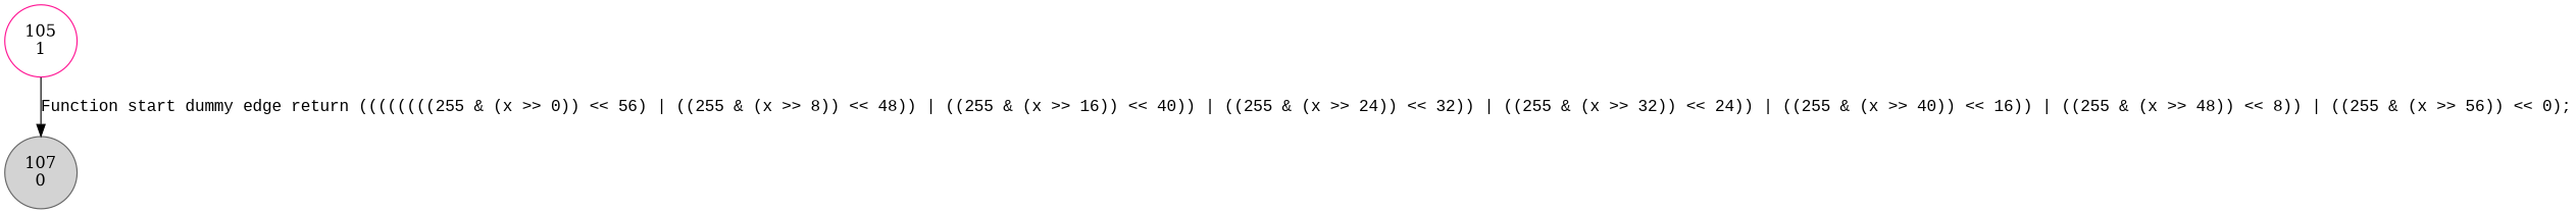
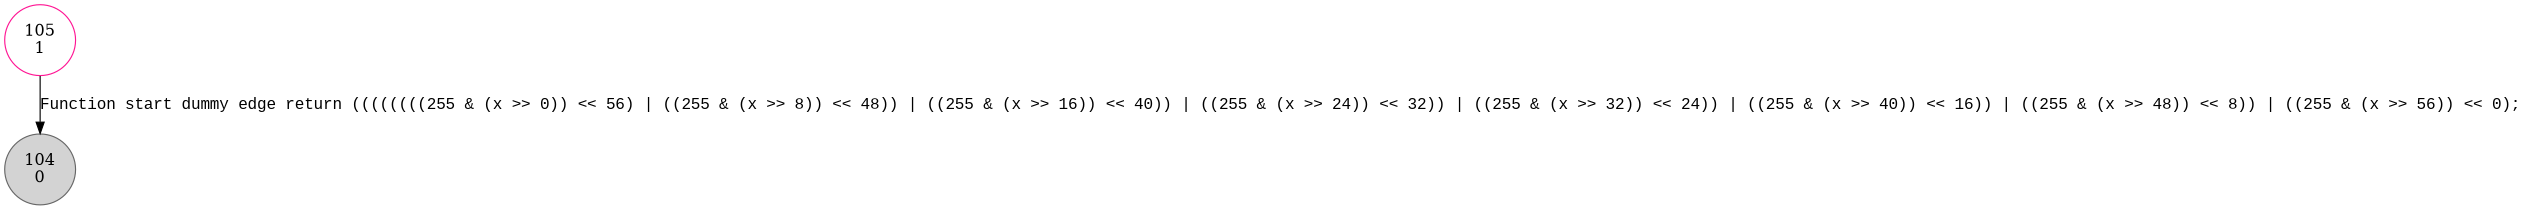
  digraph {
    node [shape=circle style=filled]
    n1 [label="105\n1" fillcolor=white color=deeppink]
-   n2 [label="107\n0" fillcolor=lightgrey color=gray40]
+   n2 [label="104\n0" fillcolor=lightgrey color=gray40]
    n1 -> n2 [fontname="Courier New" label="Function start dummy edge return ((((((((255 & (x >> 0)) << 56) | ((255 & (x >> 8)) << 48)) | ((255 & (x >> 16)) << 40)) | ((255 & (x >> 24)) << 32)) | ((255 & (x >> 32)) << 24)) | ((255 & (x >> 40)) << 16)) | ((255 & (x >> 48)) << 8)) | ((255 & (x >> 56)) << 0);"]
  }
